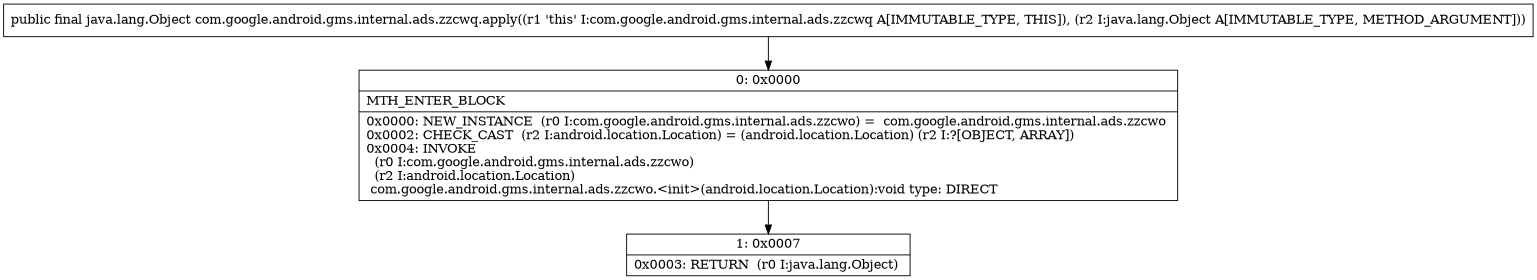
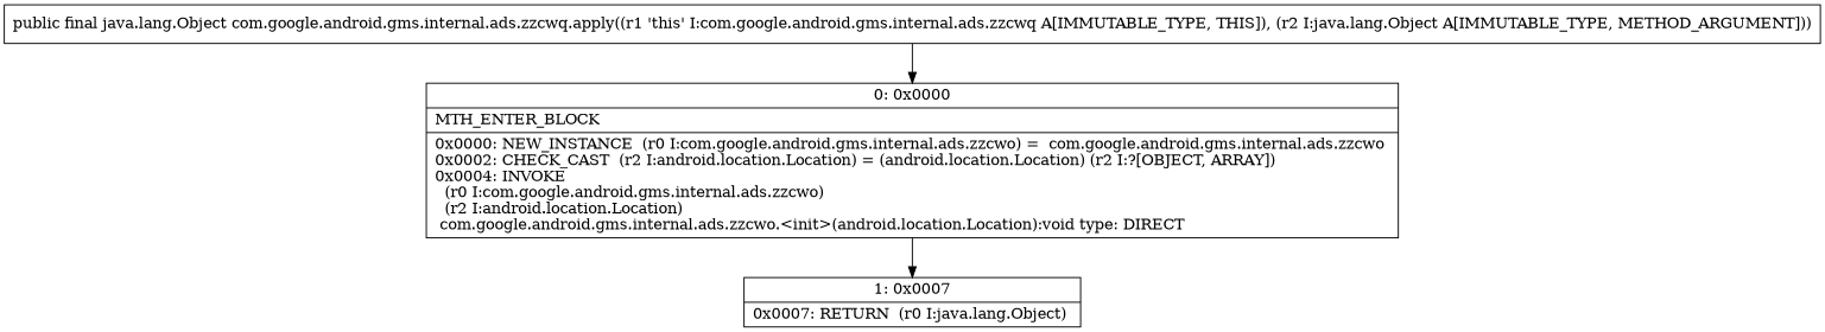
  digraph {
    node [shape=record]
    n1 [label="{0\:\ 0x0000|MTH_ENTER_BLOCK\l|0x0000: NEW_INSTANCE  (r0 I:com.google.android.gms.internal.ads.zzcwo) =  com.google.android.gms.internal.ads.zzcwo \l0x0002: CHECK_CAST  (r2 I:android.location.Location) = (android.location.Location) (r2 I:?[OBJECT, ARRAY]) \l0x0004: INVOKE  \l  (r0 I:com.google.android.gms.internal.ads.zzcwo)\l  (r2 I:android.location.Location)\l com.google.android.gms.internal.ads.zzcwo.\<init\>(android.location.Location):void type: DIRECT \l}"]
-   n2 [label="{1\:\ 0x0007|0x0003: RETURN  (r0 I:java.lang.Object) \l}"]
+   n2 [label="{1\:\ 0x0007|0x0007: RETURN  (r0 I:java.lang.Object) \l}"]
    n3 [label="{public final java.lang.Object com.google.android.gms.internal.ads.zzcwq.apply((r1 'this' I:com.google.android.gms.internal.ads.zzcwq A[IMMUTABLE_TYPE, THIS]), (r2 I:java.lang.Object A[IMMUTABLE_TYPE, METHOD_ARGUMENT])) }"]
    n1 -> n2
    n3 -> n1
  }
